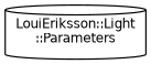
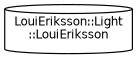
  digraph {
    rankdir=LR
-   n1 [color=black fillcolor=white fontname=Helvetica fontsize=10 height=0.2 label="LouiEriksson::Light\l::Parameters" shape=cylinder style=filled width=0.4]
+   n1 [color=black fillcolor=white fontname=Helvetica fontsize=10 height=0.2 label="LouiEriksson::Light\l::LouiEriksson" shape=cylinder style=filled width=0.4]
  }
